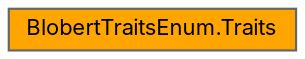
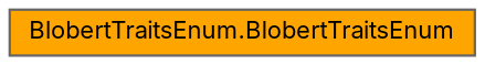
  digraph {
    rankdir=LR
    fontname=Inter
-   n1 [color=grey40 fillcolor=orange fontname=Inter fontsize=10 height=0.2 label="BlobertTraitsEnum.Traits" shape=box style=filled width=0.4]
+   n1 [color=grey40 fillcolor=orange fontname=Inter fontsize=10 height=0.2 label="BlobertTraitsEnum.BlobertTraitsEnum" shape=box style=filled width=0.4]
  }
